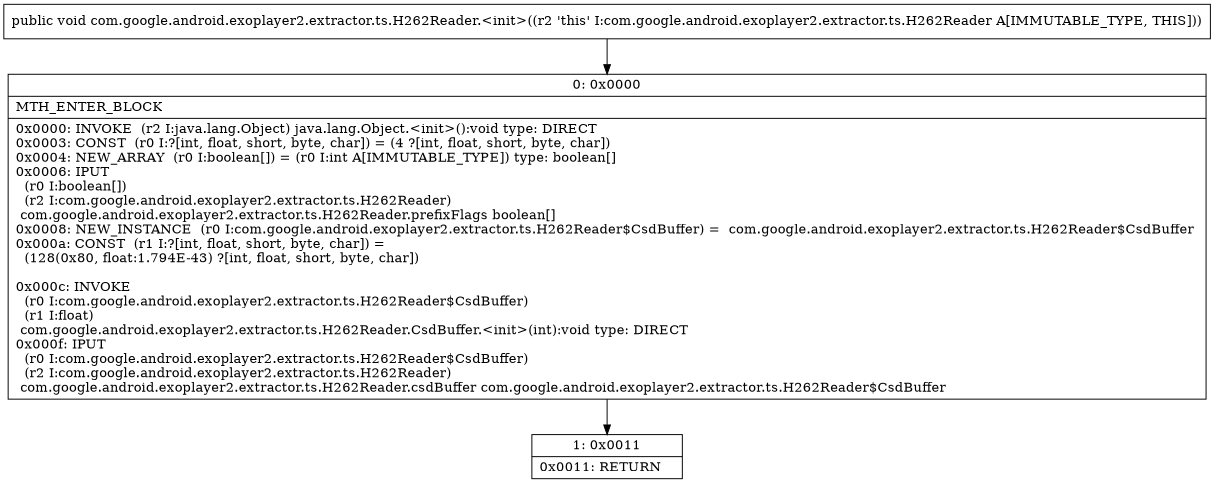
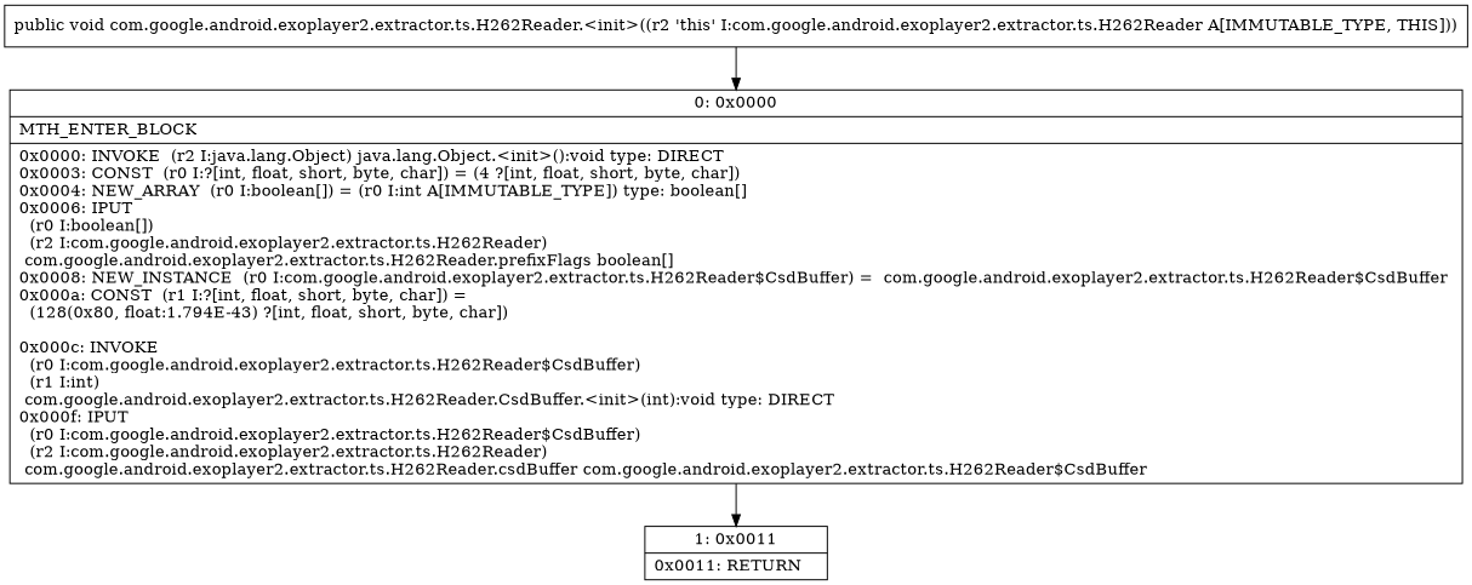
  digraph {
    node [shape=record]
-   n1 [label="{0\:\ 0x0000|MTH_ENTER_BLOCK\l|0x0000: INVOKE  (r2 I:java.lang.Object) java.lang.Object.\<init\>():void type: DIRECT \l0x0003: CONST  (r0 I:?[int, float, short, byte, char]) = (4 ?[int, float, short, byte, char]) \l0x0004: NEW_ARRAY  (r0 I:boolean[]) = (r0 I:int A[IMMUTABLE_TYPE]) type: boolean[] \l0x0006: IPUT  \l  (r0 I:boolean[])\l  (r2 I:com.google.android.exoplayer2.extractor.ts.H262Reader)\l com.google.android.exoplayer2.extractor.ts.H262Reader.prefixFlags boolean[] \l0x0008: NEW_INSTANCE  (r0 I:com.google.android.exoplayer2.extractor.ts.H262Reader$CsdBuffer) =  com.google.android.exoplayer2.extractor.ts.H262Reader$CsdBuffer \l0x000a: CONST  (r1 I:?[int, float, short, byte, char]) = \l  (128(0x80, float:1.794E\-43) ?[int, float, short, byte, char])\l \l0x000c: INVOKE  \l  (r0 I:com.google.android.exoplayer2.extractor.ts.H262Reader$CsdBuffer)\l  (r1 I:float)\l com.google.android.exoplayer2.extractor.ts.H262Reader.CsdBuffer.\<init\>(int):void type: DIRECT \l0x000f: IPUT  \l  (r0 I:com.google.android.exoplayer2.extractor.ts.H262Reader$CsdBuffer)\l  (r2 I:com.google.android.exoplayer2.extractor.ts.H262Reader)\l com.google.android.exoplayer2.extractor.ts.H262Reader.csdBuffer com.google.android.exoplayer2.extractor.ts.H262Reader$CsdBuffer \l}"]
+   n1 [label="{0\:\ 0x0000|MTH_ENTER_BLOCK\l|0x0000: INVOKE  (r2 I:java.lang.Object) java.lang.Object.\<init\>():void type: DIRECT \l0x0003: CONST  (r0 I:?[int, float, short, byte, char]) = (4 ?[int, float, short, byte, char]) \l0x0004: NEW_ARRAY  (r0 I:boolean[]) = (r0 I:int A[IMMUTABLE_TYPE]) type: boolean[] \l0x0006: IPUT  \l  (r0 I:boolean[])\l  (r2 I:com.google.android.exoplayer2.extractor.ts.H262Reader)\l com.google.android.exoplayer2.extractor.ts.H262Reader.prefixFlags boolean[] \l0x0008: NEW_INSTANCE  (r0 I:com.google.android.exoplayer2.extractor.ts.H262Reader$CsdBuffer) =  com.google.android.exoplayer2.extractor.ts.H262Reader$CsdBuffer \l0x000a: CONST  (r1 I:?[int, float, short, byte, char]) = \l  (128(0x80, float:1.794E\-43) ?[int, float, short, byte, char])\l \l0x000c: INVOKE  \l  (r0 I:com.google.android.exoplayer2.extractor.ts.H262Reader$CsdBuffer)\l  (r1 I:int)\l com.google.android.exoplayer2.extractor.ts.H262Reader.CsdBuffer.\<init\>(int):void type: DIRECT \l0x000f: IPUT  \l  (r0 I:com.google.android.exoplayer2.extractor.ts.H262Reader$CsdBuffer)\l  (r2 I:com.google.android.exoplayer2.extractor.ts.H262Reader)\l com.google.android.exoplayer2.extractor.ts.H262Reader.csdBuffer com.google.android.exoplayer2.extractor.ts.H262Reader$CsdBuffer \l}"]
    n2 [label="{1\:\ 0x0011|0x0011: RETURN   \l}"]
    n3 [label="{public void com.google.android.exoplayer2.extractor.ts.H262Reader.\<init\>((r2 'this' I:com.google.android.exoplayer2.extractor.ts.H262Reader A[IMMUTABLE_TYPE, THIS])) }"]
    n1 -> n2
    n3 -> n1
  }
